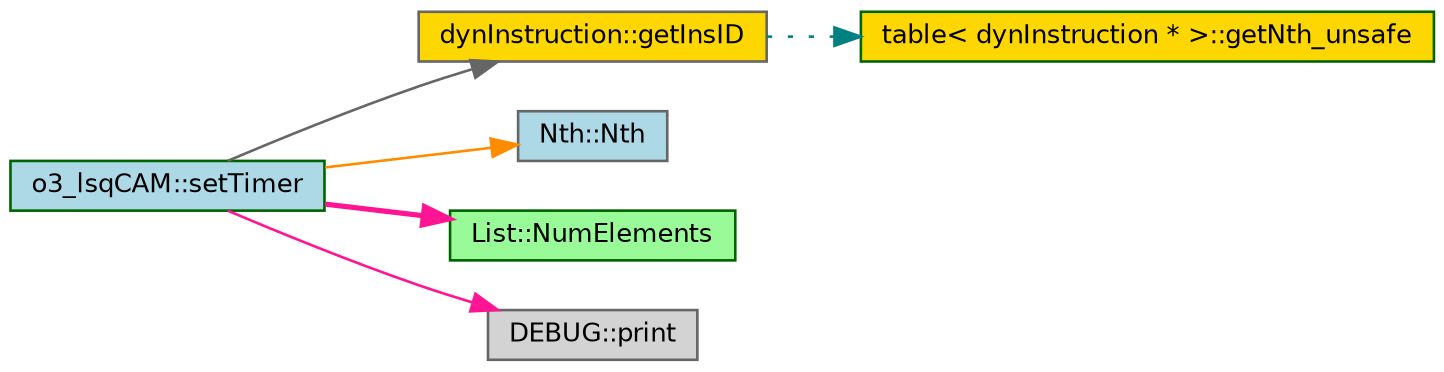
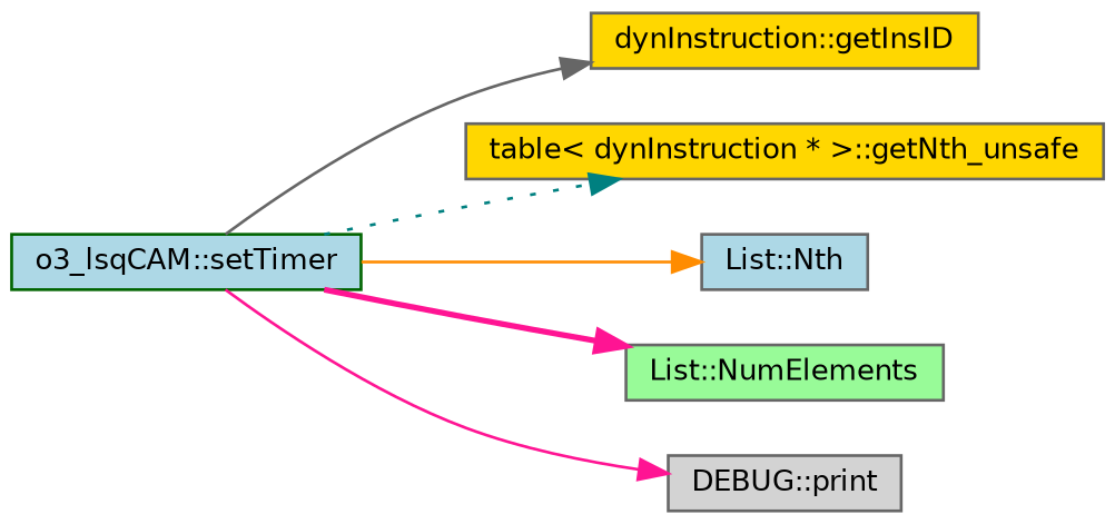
  digraph {
    rankdir=LR
    node [color=darkgreen fillcolor=lightblue fontname=Helvetica fontsize=10 shape=record style=filled]
    edge [color=deeppink fontname=Helvetica fontsize=10 labelfontname=Helvetica labelfontsize=10 style=solid]
    n1 [fontcolor=black height=0.2 label="o3_lsqCAM::setTimer" width=0.4]
    n2 [color=gray40 fillcolor=gold height=0.2 label="dynInstruction::getInsID" width=0.4]
-   n3 [fillcolor=gold height=0.2 label="table\< dynInstruction * \>::getNth_unsafe" width=0.4]
-   n4 [color=gray40 height=0.2 label="Nth::Nth" width=0.4]
-   n5 [fillcolor=palegreen height=0.2 label="List::NumElements" width=0.4]
+   n3 [color=gray40 fillcolor=gold height=0.2 label="table\< dynInstruction * \>::getNth_unsafe" width=0.4]
+   n4 [color=gray40 height=0.2 label="List::Nth" width=0.4]
+   n5 [color=gray40 fillcolor=palegreen height=0.2 label="List::NumElements" width=0.4]
    n6 [color=gray40 fillcolor=lightgrey height=0.2 label="DEBUG::print" width=0.4]
    n1 -> n2 [color=gray40]
-   n2 -> n3 [color=teal style=dotted]
+   n1 -> n3 [color=teal style=dotted]
    n1 -> n4 [color=darkorange]
    n1 -> n5 [style=bold]
    n1 -> n6
  }
